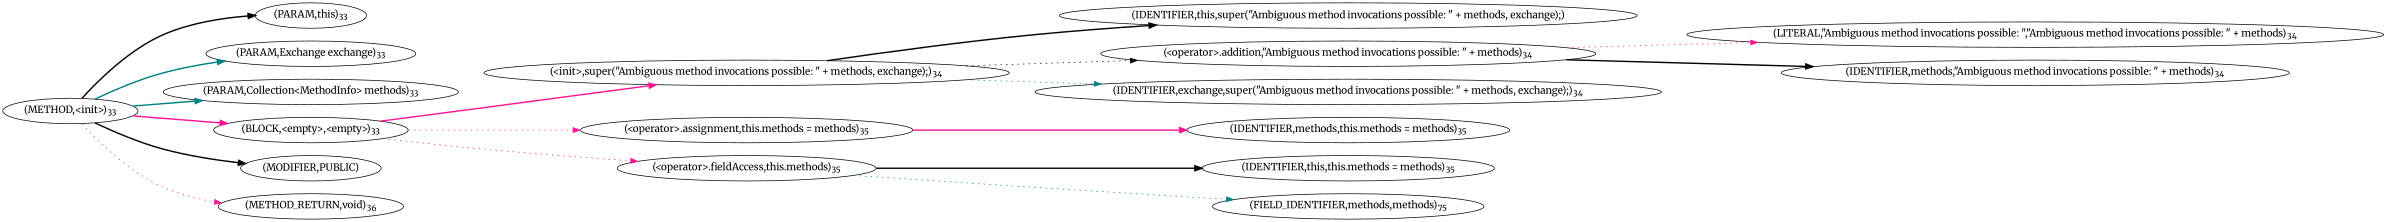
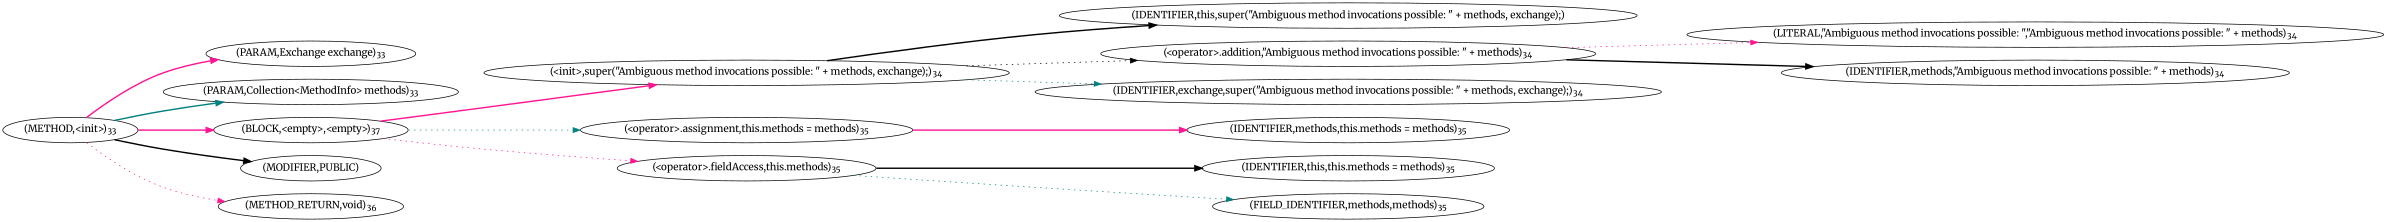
  digraph {
    fontname=Merriweather
    rankdir=LR
    node [fontname=Merriweather]
    edge [color=deeppink fontname=Merriweather style=bold]
    n1 [label=<(METHOD,&lt;init&gt;)<SUB>33</SUB>>]
-   n2 [label=<(PARAM,this)<SUB>33</SUB>>]
    n3 [label=<(PARAM,Exchange exchange)<SUB>33</SUB>>]
    n4 [label=<(PARAM,Collection&lt;MethodInfo&gt; methods)<SUB>33</SUB>>]
-   n5 [label=<(BLOCK,&lt;empty&gt;,&lt;empty&gt;)<SUB>33</SUB>>]
+   n5 [label=<(BLOCK,&lt;empty&gt;,&lt;empty&gt;)<SUB>37</SUB>>]
    n6 [label=<(MODIFIER,PUBLIC)>]
    n7 [label=<(METHOD_RETURN,void)<SUB>36</SUB>>]
    n8 [label=<(&lt;init&gt;,super(&quot;Ambiguous method invocations possible: &quot; + methods, exchange);)<SUB>34</SUB>>]
    n9 [label=<(&lt;operator&gt;.assignment,this.methods = methods)<SUB>35</SUB>>]
    n10 [label=<(&lt;operator&gt;.fieldAccess,this.methods)<SUB>35</SUB>>]
    n11 [label=<(IDENTIFIER,this,super(&quot;Ambiguous method invocations possible: &quot; + methods, exchange);)>]
    n12 [label=<(&lt;operator&gt;.addition,&quot;Ambiguous method invocations possible: &quot; + methods)<SUB>34</SUB>>]
    n13 [label=<(IDENTIFIER,exchange,super(&quot;Ambiguous method invocations possible: &quot; + methods, exchange);)<SUB>34</SUB>>]
    n14 [label=<(IDENTIFIER,methods,this.methods = methods)<SUB>35</SUB>>]
    n15 [label=<(LITERAL,&quot;Ambiguous method invocations possible: &quot;,&quot;Ambiguous method invocations possible: &quot; + methods)<SUB>34</SUB>>]
    n16 [label=<(IDENTIFIER,methods,&quot;Ambiguous method invocations possible: &quot; + methods)<SUB>34</SUB>>]
    n17 [label=<(IDENTIFIER,this,this.methods = methods)<SUB>35</SUB>>]
-   n18 [label=<(FIELD_IDENTIFIER,methods,methods)<SUB>75</SUB>>]
-   n1 -> n2 [color=black]
-   n1 -> n3 [color=teal]
+   n18 [label=<(FIELD_IDENTIFIER,methods,methods)<SUB>35</SUB>>]
+   n1 -> n3
    n1 -> n4 [color=teal]
    n1 -> n5
    n1 -> n6 [color=black]
    n1 -> n7 [style=dotted]
    n5 -> n8
-   n5 -> n9 [style=dotted]
+   n5 -> n9 [color=teal style=dotted]
    n5 -> n10 [style=dotted]
    n8 -> n11 [color=black]
    n8 -> n12 [color=black style=dotted]
    n8 -> n13 [color=teal style=dotted]
    n9 -> n14
    n10 -> n17 [color=black]
    n10 -> n18 [color=teal style=dotted]
    n12 -> n15 [style=dotted]
    n12 -> n16 [color=black]
  }
